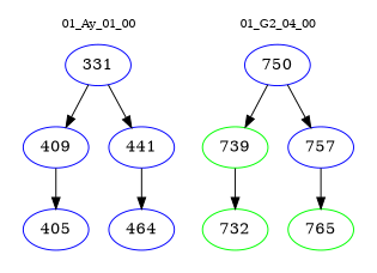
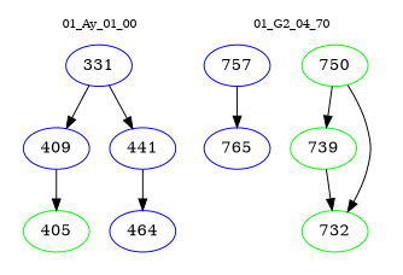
  digraph {
    node [color=blue]
    edge [color=black]
    n1 [label=331]
    n2 [label=409]
    n3 [label=441]
-   n4 [label=405]
+   n4 [color=green label=405]
    n5 [label=464]
-   n6 [label=750]
+   n6 [color=green label=750]
    n7 [color=green label=739]
    n8 [label=757]
    n9 [color=green label=732]
-   n10 [color=green label=765]
+   n10 [label=765]
    subgraph cluster_1 {
      color=white
      fontsize=10
      label="01_Ay_01_00"
      n1
      n2
      n3
      n4
      n5
    }
    subgraph cluster_2 {
      color=white
      fontsize=10
-     label="01_G2_04_00"
+     label="01_G2_04_70"
      n6
      n7
      n8
      n9
      n10
    }
    n1 -> n2
    n1 -> n3
    n2 -> n4
    n3 -> n5
    n6 -> n7
-   n6 -> n8
+   n6 -> n9
    n7 -> n9
    n8 -> n10
  }
